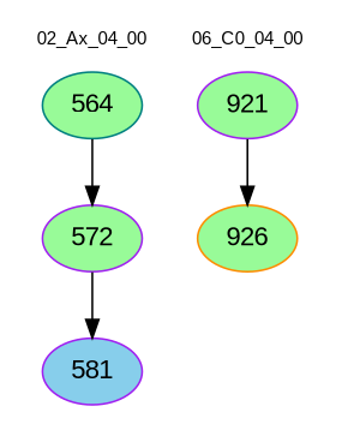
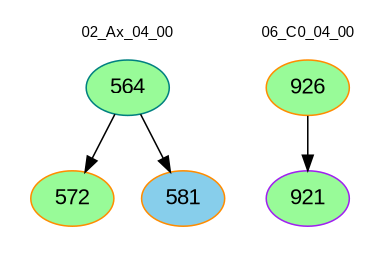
  digraph {
    fontname="Liberation Sans"
    node [color=purple fillcolor=palegreen fontname="Liberation Sans" style=filled]
    edge [color=black fontname="Liberation Sans"]
-   n1 [label=572]
+   n1 [color=darkorange label=572]
    n2 [color=teal label=564]
-   n3 [fillcolor=skyblue label=581]
+   n3 [color=darkorange fillcolor=skyblue label=581]
    n4 [label=921]
    n5 [color=darkorange label=926]
    subgraph cluster_1 {
      color=white
      fontsize=10
      label="02_Ax_04_00"
      n1
      n2
      n3
    }
    subgraph cluster_2 {
      color=white
      fontsize=10
      label="06_C0_04_00"
      n4
      n5
    }
-   n1 -> n3
+   n2 -> n3
    n2 -> n1
-   n4 -> n5
+   n5 -> n4
  }
